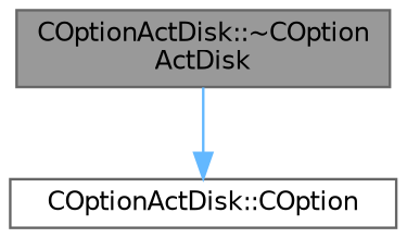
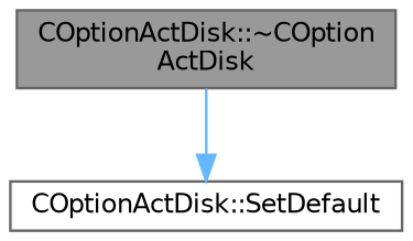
  digraph {
    rankdir=TB
    node [fontname=Helvetica fontsize=10 shape=box style=filled]
    n1 [color=gray40 fillcolor=grey60 fontcolor=black height=0.2 label="COptionActDisk::~COption\lActDisk" width=0.4]
-   n2 [color=grey40 fillcolor=white height=0.2 label="COptionActDisk::COption" width=0.4]
+   n2 [color=grey40 fillcolor=white height=0.2 label="COptionActDisk::SetDefault" width=0.4]
    n1 -> n2 [color=steelblue1 fontname=Helvetica fontsize=10 labelfontname=Helvetica labelfontsize=10 style=solid]
  }
